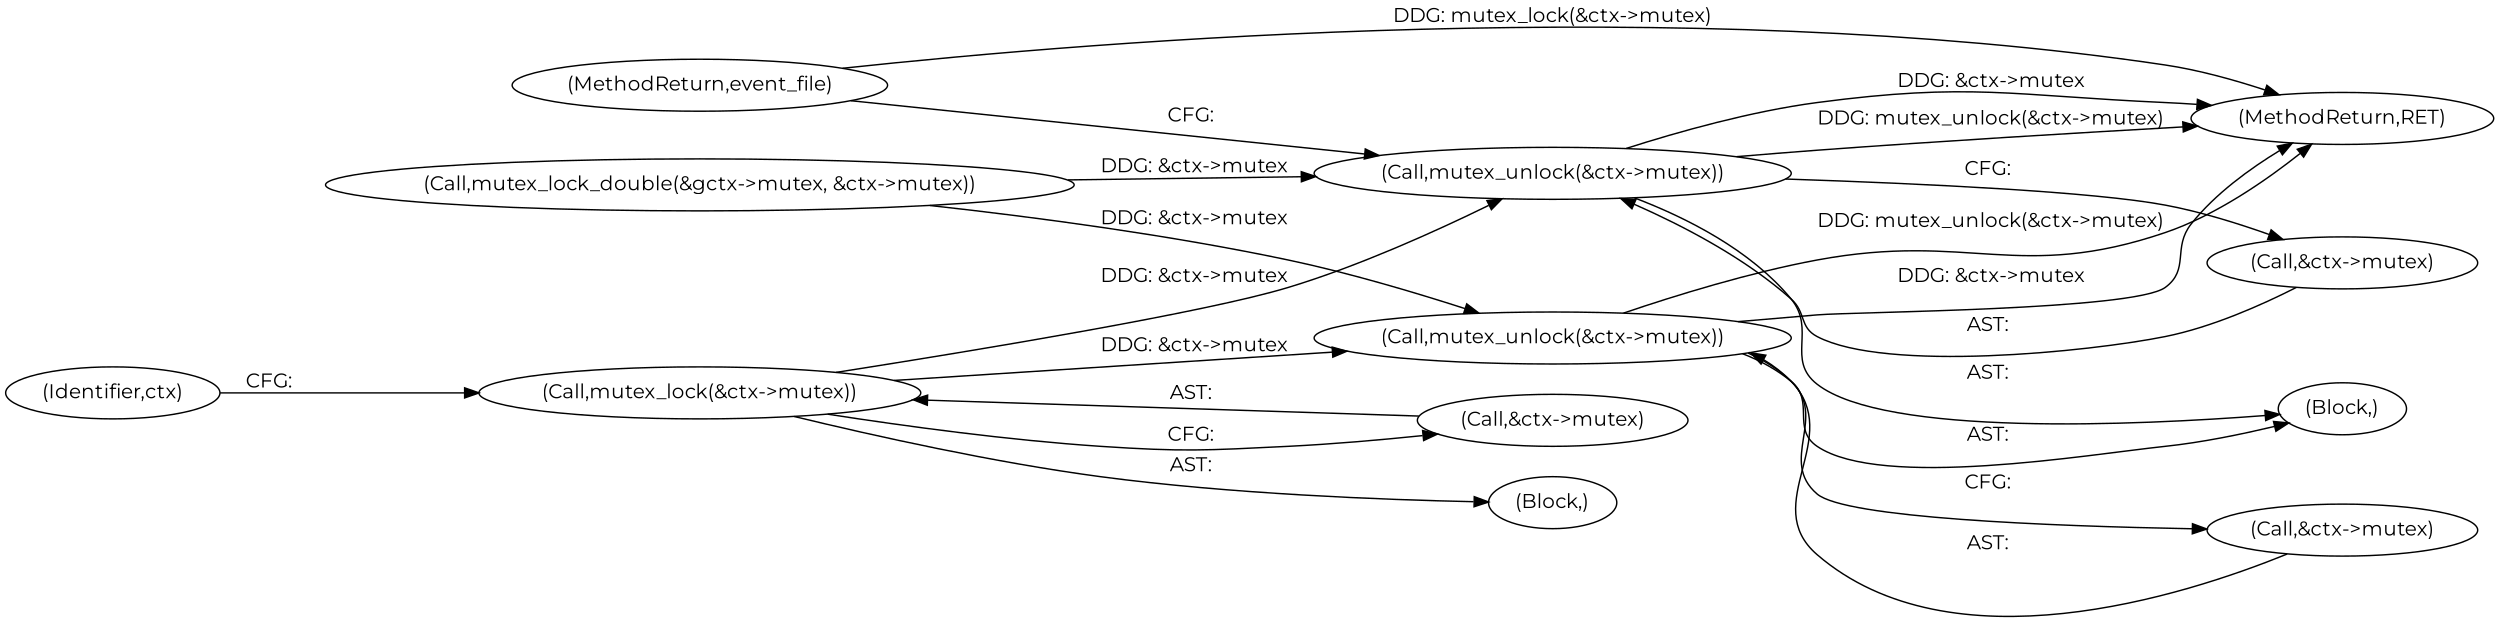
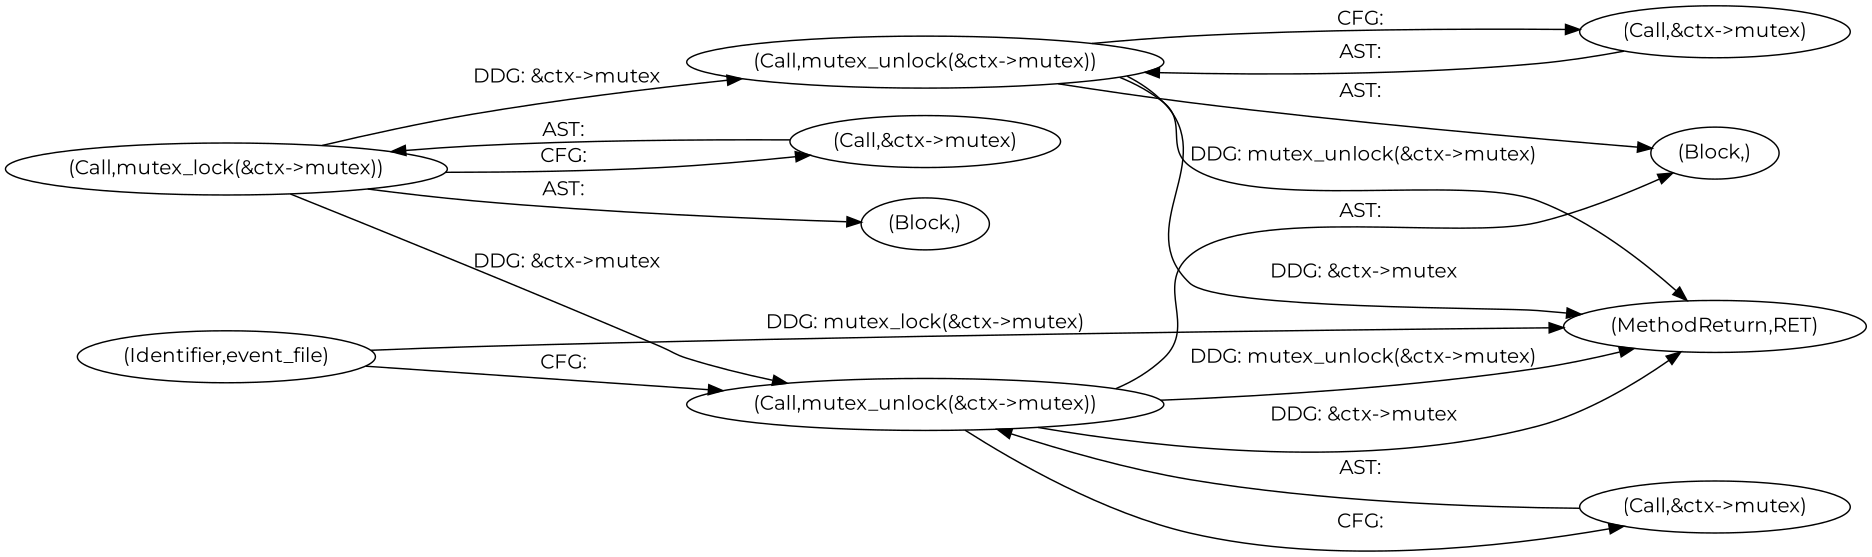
  digraph {
    fontname=Montserrat
    rankdir=LR
    node [fontname=Montserrat]
    edge [fontname=Montserrat]
    n1 [label="(Call,mutex_lock(&ctx->mutex))"]
    n2 [label="(Call,mutex_unlock(&ctx->mutex))"]
    n3 [label="(Call,mutex_unlock(&ctx->mutex))"]
    n4 [label="(Call,&ctx->mutex)"]
    n5 [label="(Block,)"]
    n6 [label="(MethodReturn,RET)"]
    n7 [label="(Block,)"]
    n8 [label="(Call,&ctx->mutex)"]
    n9 [label="(Call,&ctx->mutex)"]
-   n10 [label="(Call,mutex_lock_double(&gctx->mutex, &ctx->mutex))"]
-   n11 [label="(MethodReturn,event_file)"]
-   n12 [label="(Identifier,ctx)"]
+   n11 [label="(Identifier,event_file)"]
    n1 -> n2 [label="DDG: &ctx->mutex"]
    n1 -> n3 [label="DDG: &ctx->mutex"]
    n1 -> n4 [label="CFG: "]
    n1 -> n5 [label="AST: "]
    n2 -> n6 [label="DDG: mutex_unlock(&ctx->mutex)"]
    n2 -> n6 [label="DDG: &ctx->mutex"]
    n2 -> n7 [label="AST: "]
    n2 -> n8 [label="CFG: "]
    n3 -> n6 [label="DDG: mutex_unlock(&ctx->mutex)"]
    n3 -> n6 [label="DDG: &ctx->mutex"]
    n3 -> n7 [label="AST: "]
    n3 -> n9 [label="CFG: "]
    n4 -> n1 [label="AST: "]
    n8 -> n2 [label="AST: "]
    n9 -> n3 [label="AST: "]
-   n10 -> n2 [label="DDG: &ctx->mutex"]
-   n10 -> n3 [label="DDG: &ctx->mutex"]
    n11 -> n3 [label="CFG: "]
    n11 -> n6 [label="DDG: mutex_lock(&ctx->mutex)"]
-   n12 -> n1 [label="CFG: "]
  }
